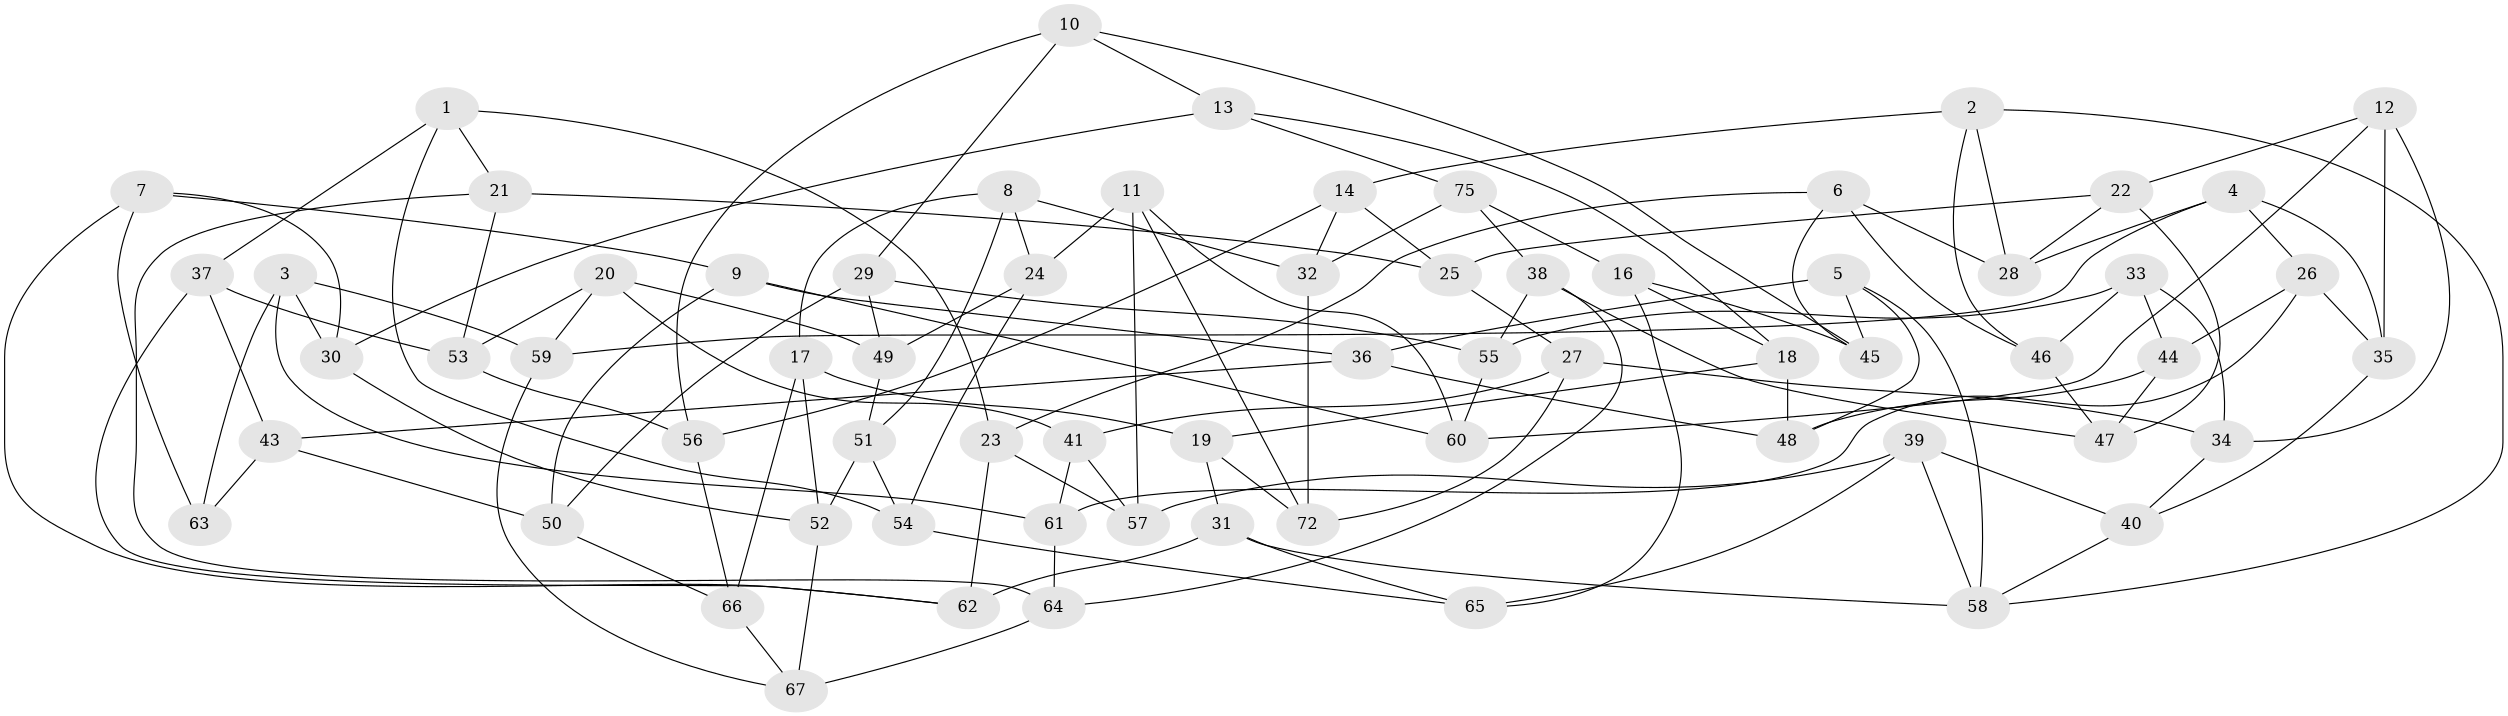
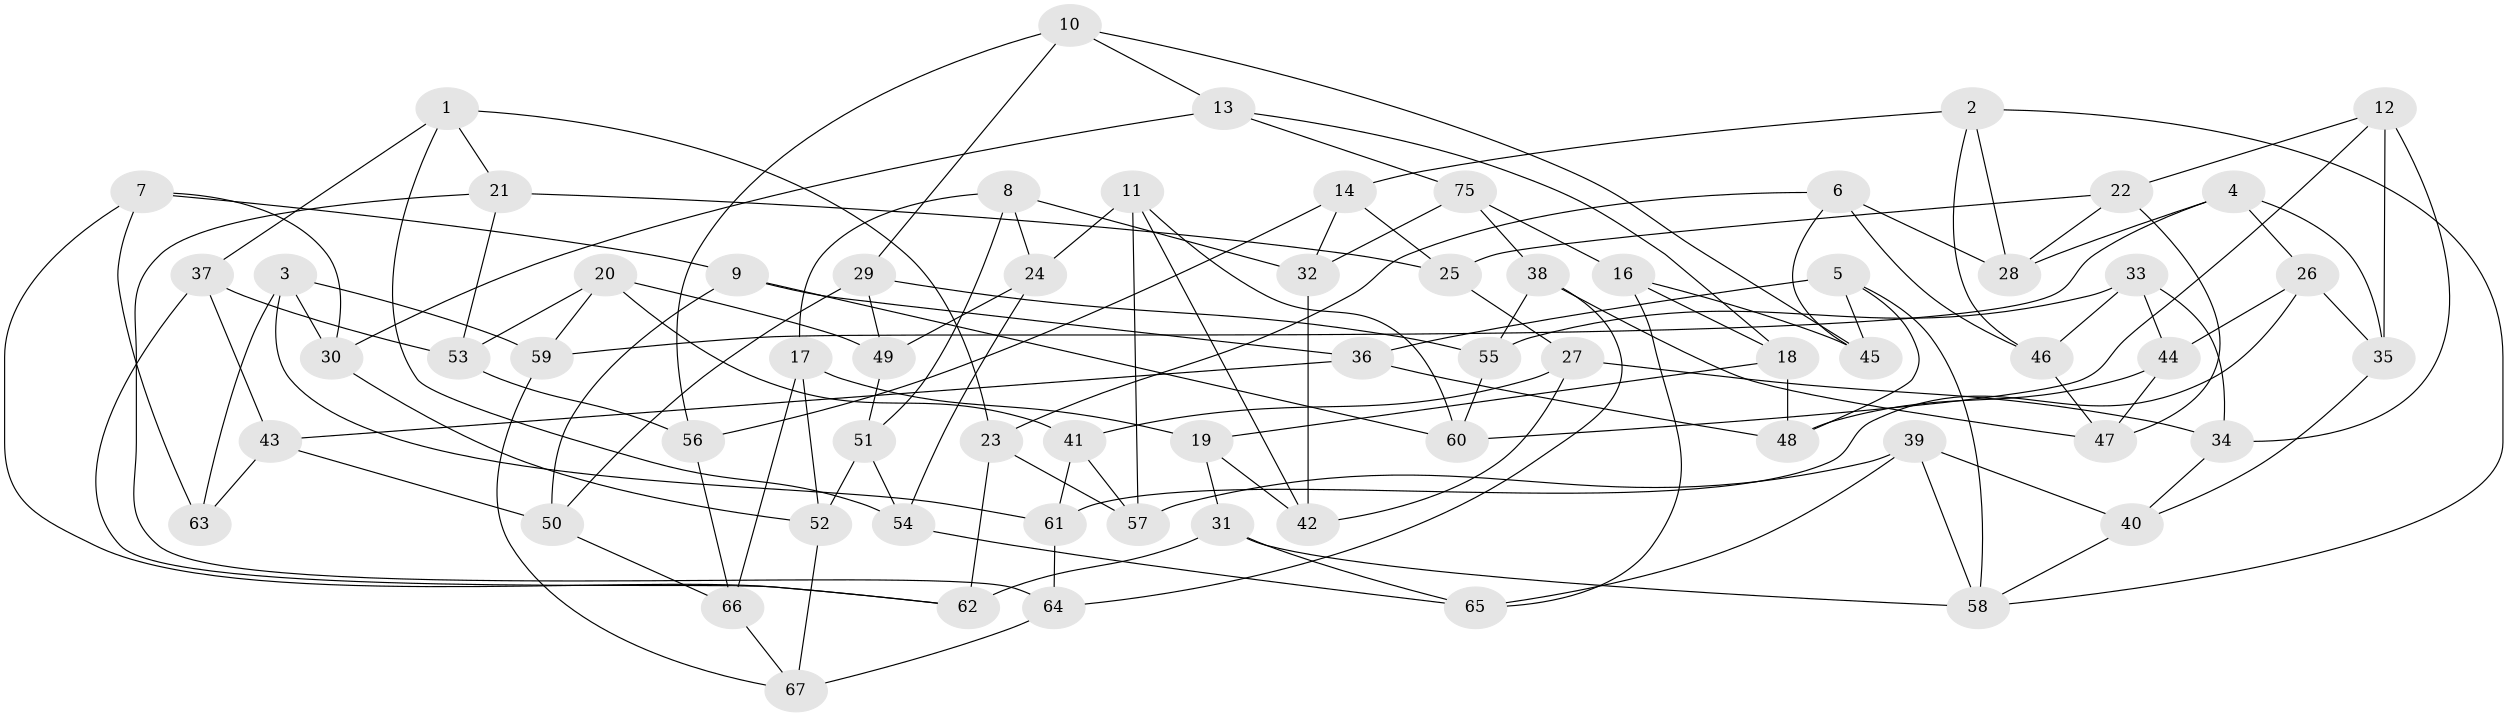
  graph {
    node [color=gray90 style=filled]
    1
    21
    23
    37
    54
    25
    53
    64
    62
    57
    43
    65
    2
    14
    28
    46
    58
    32
    56
    47
    3
    30
    59
    61
    63
    52
    67
    4
    26
    35
    44
    40
    5
    36
    45
    48
    6
    7
    9
    50
    60
    8
    17
    24
    51
    19
    66
    49
-   42 [label=72]
+   42
    10
    13
    29
    n53 [label=75]
    18
    55
    11
    12
    22
    34
    16
    38
    27
    31
    20
    41
    33
    39
    1 -- 21
    1 -- 23
    1 -- 37
    1 -- 54
    21 -- 25
    21 -- 53
    21 -- 64
    23 -- 62
    23 -- 57
    37 -- 53
    37 -- 62
    37 -- 43
    54 -- 65
    25 -- 27
    53 -- 56
    64 -- 67
    43 -- 63
    43 -- 50
    2 -- 14
    2 -- 28
    2 -- 46
    2 -- 58
    14 -- 25
    14 -- 32
    14 -- 56
    46 -- 47
    32 -- 42
    56 -- 66
    3 -- 30
    3 -- 59
    3 -- 61
    3 -- 63
    30 -- 52
    59 -- 67
    61 -- 64
    52 -- 67
    4 -- 28
    4 -- 59
    4 -- 26
    4 -- 35
    26 -- 61
    26 -- 35
    26 -- 44
    35 -- 40
    44 -- 47
    44 -- 48
    40 -- 58
    5 -- 58
    5 -- 36
    5 -- 45
    5 -- 48
    36 -- 43
    36 -- 48
    6 -- 23
    6 -- 28
    6 -- 46
    6 -- 45
    7 -- 62
    7 -- 30
    7 -- 63
    7 -- 9
    9 -- 36
    9 -- 50
    9 -- 60
    50 -- 66
    8 -- 32
    8 -- 17
    8 -- 24
    8 -- 51
    17 -- 52
    17 -- 19
    17 -- 66
    24 -- 54
    24 -- 49
    51 -- 54
    51 -- 52
    19 -- 42
    19 -- 31
    66 -- 67
    49 -- 51
    10 -- 56
    10 -- 45
    10 -- 13
    10 -- 29
    13 -- 30
    13 -- n53
    13 -- 18
    29 -- 50
    29 -- 49
    29 -- 55
    n53 -- 32
    n53 -- 16
    n53 -- 38
    18 -- 48
    18 -- 19
    55 -- 60
    11 -- 57
    11 -- 60
    11 -- 24
    11 -- 42
    12 -- 35
    12 -- 60
    12 -- 22
    12 -- 34
    22 -- 25
    22 -- 28
    22 -- 47
    34 -- 40
    16 -- 65
    16 -- 45
    16 -- 18
    38 -- 64
    38 -- 47
    38 -- 55
    27 -- 42
    27 -- 34
    27 -- 41
    31 -- 62
    31 -- 65
    31 -- 58
    20 -- 53
    20 -- 59
    20 -- 49
    20 -- 41
    41 -- 57
    41 -- 61
    33 -- 46
    33 -- 44
    33 -- 55
    33 -- 34
    39 -- 57
    39 -- 65
    39 -- 58
    39 -- 40
  }
